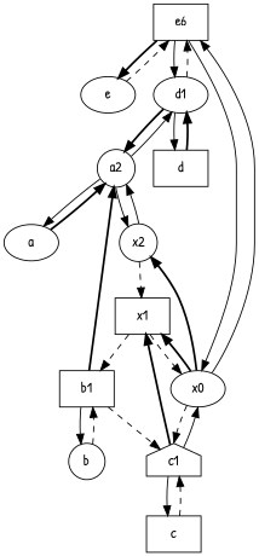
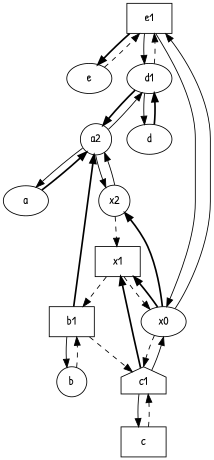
  digraph {
    fontname="Patrick Hand"
    node [fontname="Patrick Hand" shape=ellipse]
    edge [fontname="Patrick Hand" style=solid]
-   e1 [shape=box label=e6]
+   e1 [shape=box]
    e
    d1
    x0
-   d [shape=box]
+   d
    n6 [label=a2 shape=circle]
    x2 [shape=circle]
    a
    x1 [shape=box]
    b1 [shape=box]
    c [shape=box]
    c1 [shape=house]
    b [shape=circle]
    e1 -> e [style=bold]
    e1 -> d1
    e1 -> x0
    e -> e1 [style=dashed]
    d1 -> e1 [style=dashed]
    d1 -> d
    d1 -> n6 [style=bold]
    x0 -> e1
    x0 -> x2 [style=bold]
    x0 -> x1 [style=bold]
    x0 -> c1 [style=dashed]
    d -> d1 [style=bold]
    n6 -> d1
    n6 -> x2
    n6 -> a
    x2 -> n6
    x2 -> x1 [style=dashed]
    a -> n6 [style=bold]
    x1 -> x0 [style=dashed]
    x1 -> b1 [style=dashed]
    b1 -> n6 [style=bold]
    b1 -> c1 [style=dashed]
    b1 -> b
    c -> c1 [style=dashed]
    c1 -> x0
    c1 -> x1 [style=bold]
    c1 -> c
    b -> b1 [style=dashed]
  }
